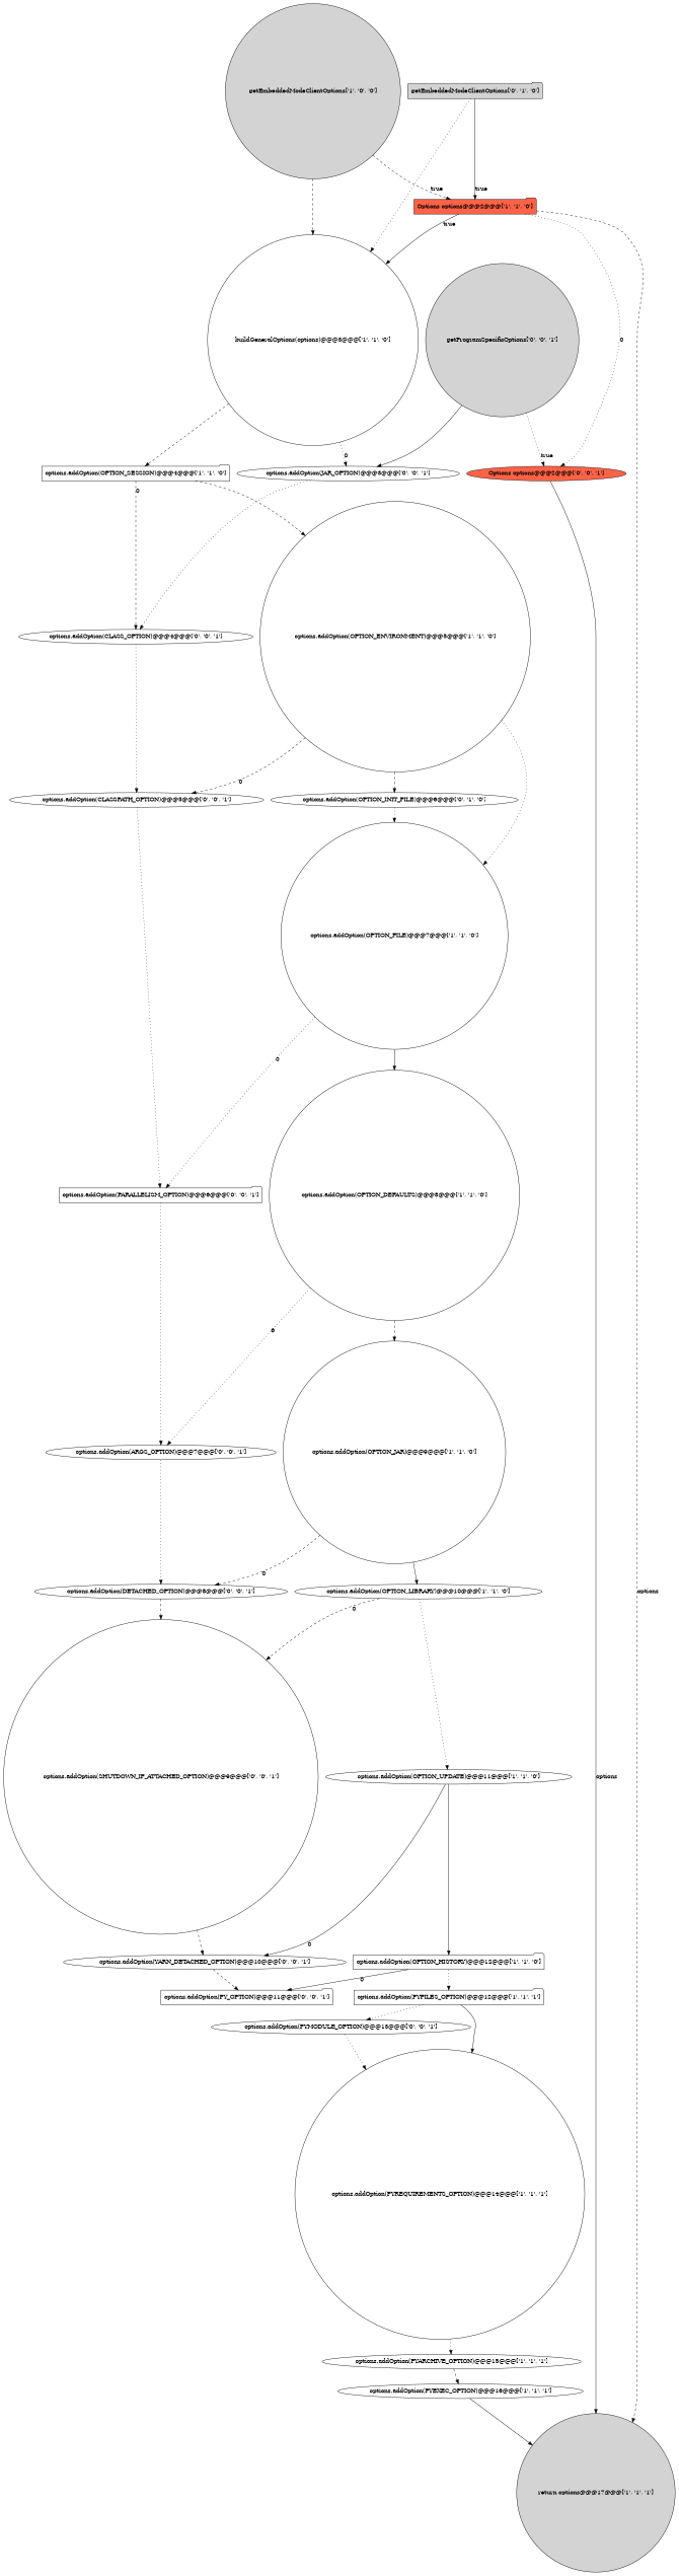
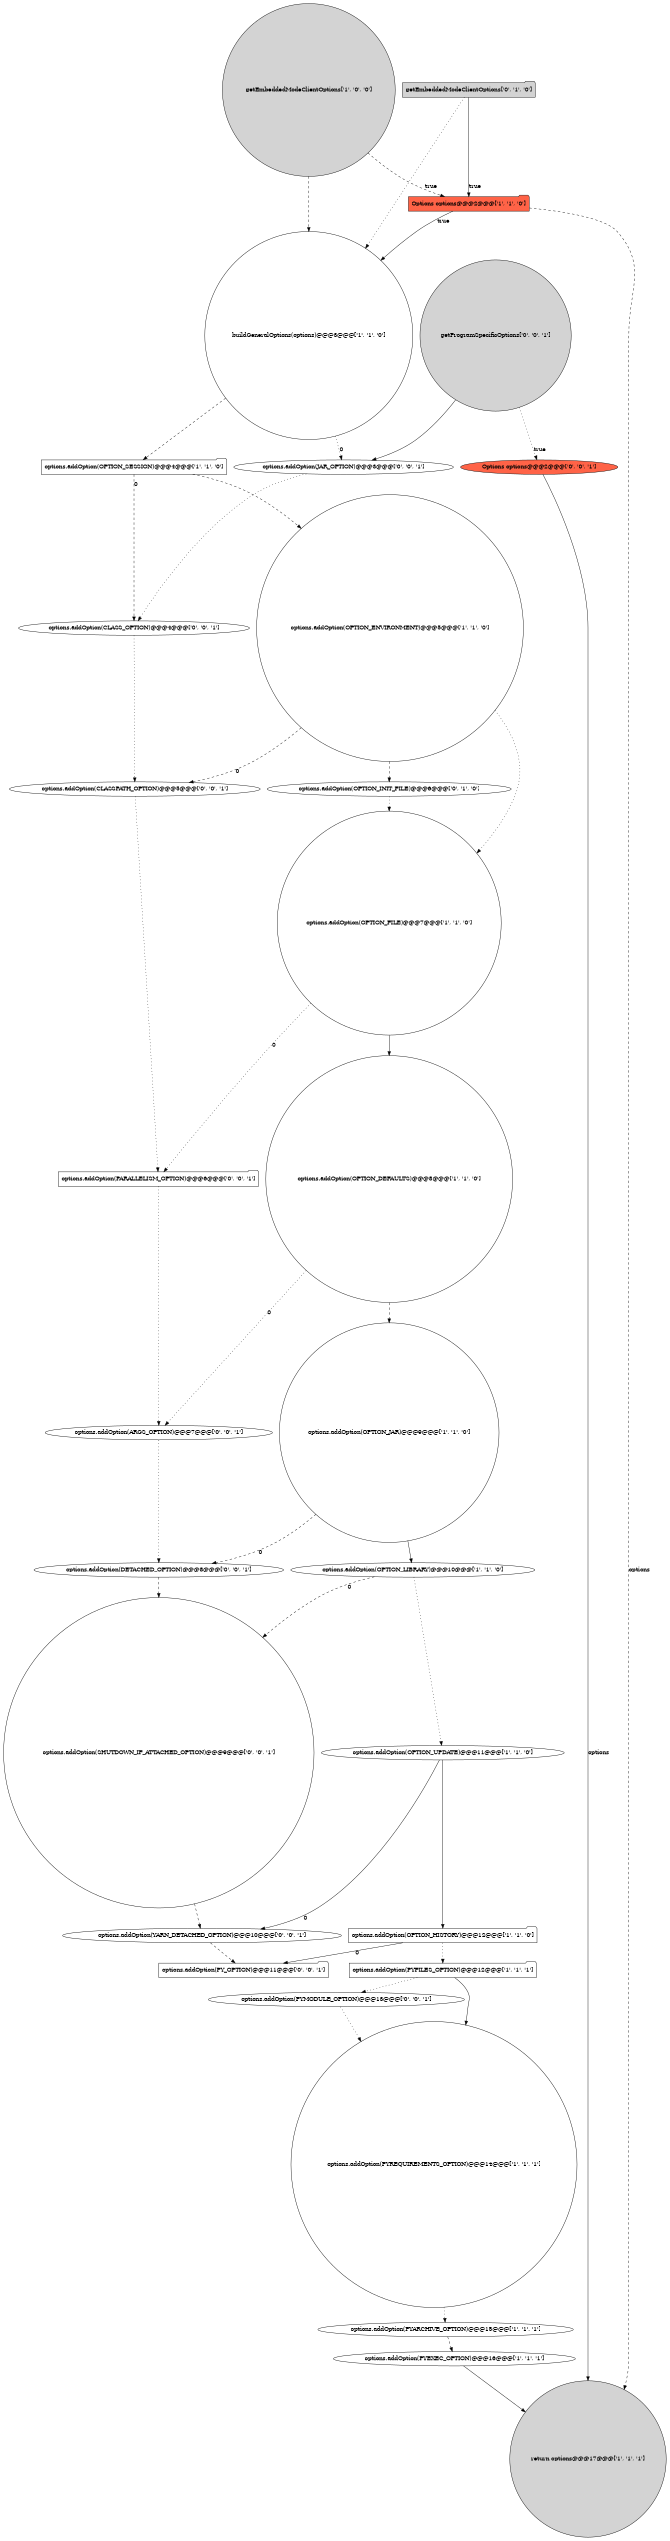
  digraph {
    node [fillcolor=white shape=ellipse style=filled]
    edge [style=dotted]
    n1 [label="options.addOption(DETACHED_OPTION)@@@8@@@['0', '0', '1']"]
    n2 [label="options.addOption(SHUTDOWN_IF_ATTACHED_OPTION)@@@9@@@['0', '0', '1']" shape=circle]
    n3 [label="options.addOption(YARN_DETACHED_OPTION)@@@10@@@['0', '0', '1']"]
    n4 [label="options.addOption(OPTION_LIBRARY)@@@10@@@['1', '1', '0']"]
    n5 [label="options.addOption(OPTION_UPDATE)@@@11@@@['1', '1', '0']"]
    n6 [label="options.addOption(OPTION_HISTORY)@@@12@@@['1', '1', '0']" shape=folder]
    n7 [label="options.addOption(PARALLELISM_OPTION)@@@6@@@['0', '0', '1']" shape=folder]
    n8 [label="options.addOption(ARGS_OPTION)@@@7@@@['0', '0', '1']"]
    n9 [label="options.addOption(PYEXEC_OPTION)@@@16@@@['1', '1', '1']"]
    n10 [fillcolor=lightgray label="return options@@@17@@@['1', '1', '1']" shape=circle]
    n11 [label="options.addOption(OPTION_SESSION)@@@4@@@['1', '1', '0']" shape=folder]
    n12 [label="options.addOption(OPTION_ENVIRONMENT)@@@5@@@['1', '1', '0']" shape=circle]
    n13 [label="options.addOption(CLASS_OPTION)@@@4@@@['0', '0', '1']"]
    n14 [label="options.addOption(OPTION_FILE)@@@7@@@['1', '1', '0']" shape=circle]
    n15 [label="options.addOption(OPTION_INIT_FILE)@@@6@@@['0', '1', '0']"]
    n16 [label="options.addOption(CLASSPATH_OPTION)@@@5@@@['0', '0', '1']"]
    n17 [label="buildGeneralOptions(options)@@@3@@@['1', '1', '0']" shape=circle]
    n18 [label="options.addOption(JAR_OPTION)@@@3@@@['0', '0', '1']"]
    n19 [label="options.addOption(PYMODULE_OPTION)@@@13@@@['0', '0', '1']"]
    n20 [label="options.addOption(PYREQUIREMENTS_OPTION)@@@14@@@['1', '1', '1']" shape=circle]
    n21 [label="options.addOption(PYARCHIVE_OPTION)@@@15@@@['1', '1', '1']"]
    n22 [label="options.addOption(PY_OPTION)@@@11@@@['0', '0', '1']" shape=folder]
    n23 [label="options.addOption(PYFILES_OPTION)@@@12@@@['1', '1', '1']" shape=folder]
    n24 [fillcolor=tomato label="Options options@@@2@@@['1', '1', '0']" shape=folder]
    n25 [fillcolor=tomato label="Options options@@@2@@@['0', '0', '1']"]
    n26 [label="options.addOption(OPTION_JAR)@@@9@@@['1', '1', '0']" shape=circle]
    n27 [label="options.addOption(OPTION_DEFAULTS)@@@8@@@['1', '1', '0']" shape=circle]
    n28 [fillcolor=lightgray label="getEmbeddedModeClientOptions['0', '1', '0']" shape=folder]
    n29 [fillcolor=lightgray label="getEmbeddedModeClientOptions['1', '0', '0']" shape=circle]
    n30 [fillcolor=lightgray label="getProgramSpecificOptions['0', '0', '1']" shape=circle]
    n1 -> n2 [style=dashed]
    n2 -> n3 [style=dashed]
    n3 -> n22 [style=dashed]
    n4 -> n2 [label=0 style=dashed]
    n4 -> n5
    n5 -> n3 [label=0 style=solid]
    n5 -> n6 [style=solid]
    n6 -> n22 [label=0 style=solid]
    n6 -> n23
    n7 -> n8
    n8 -> n1
    n9 -> n10 [style=solid]
    n11 -> n12 [style=dashed]
    n11 -> n13 [label=0 style=dashed]
    n12 -> n14
    n12 -> n15 [style=dashed]
    n12 -> n16 [label=0 style=dashed]
    n13 -> n16
    n14 -> n7 [label=0]
    n14 -> n27 [style=solid]
    n15 -> n14
    n16 -> n7
    n17 -> n11 [style=dashed]
    n17 -> n18 [label=0]
    n18 -> n13
    n19 -> n20
    n20 -> n21
    n21 -> n9 [style=dashed]
    n23 -> n19
    n23 -> n20 [style=solid]
    n24 -> n10 [label=options style=dashed]
    n24 -> n17 [label=true style=solid]
-   n24 -> n25 [label=0]
    n25 -> n10 [label=options style=solid]
    n26 -> n1 [label=0 style=dashed]
    n26 -> n4 [style=solid]
-   n27 -> n8 [label=6]
+   n27 -> n8 [label=0]
    n27 -> n26 [style=dashed]
    n28 -> n17
    n28 -> n24 [label=true style=solid]
    n29 -> n17 [style=dashed]
    n29 -> n24 [label=true style=dashed]
    n30 -> n18 [style=solid]
    n30 -> n25 [label=true]
  }
